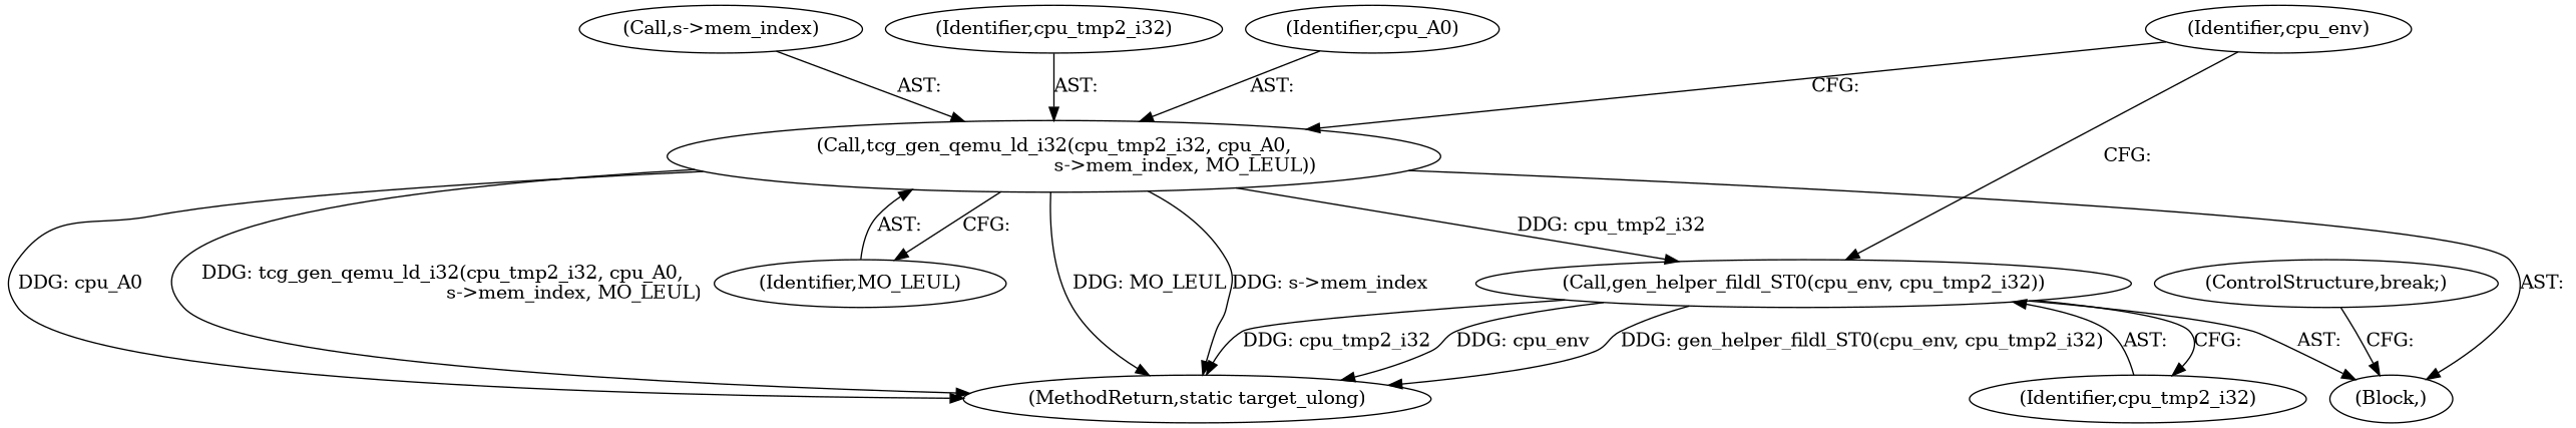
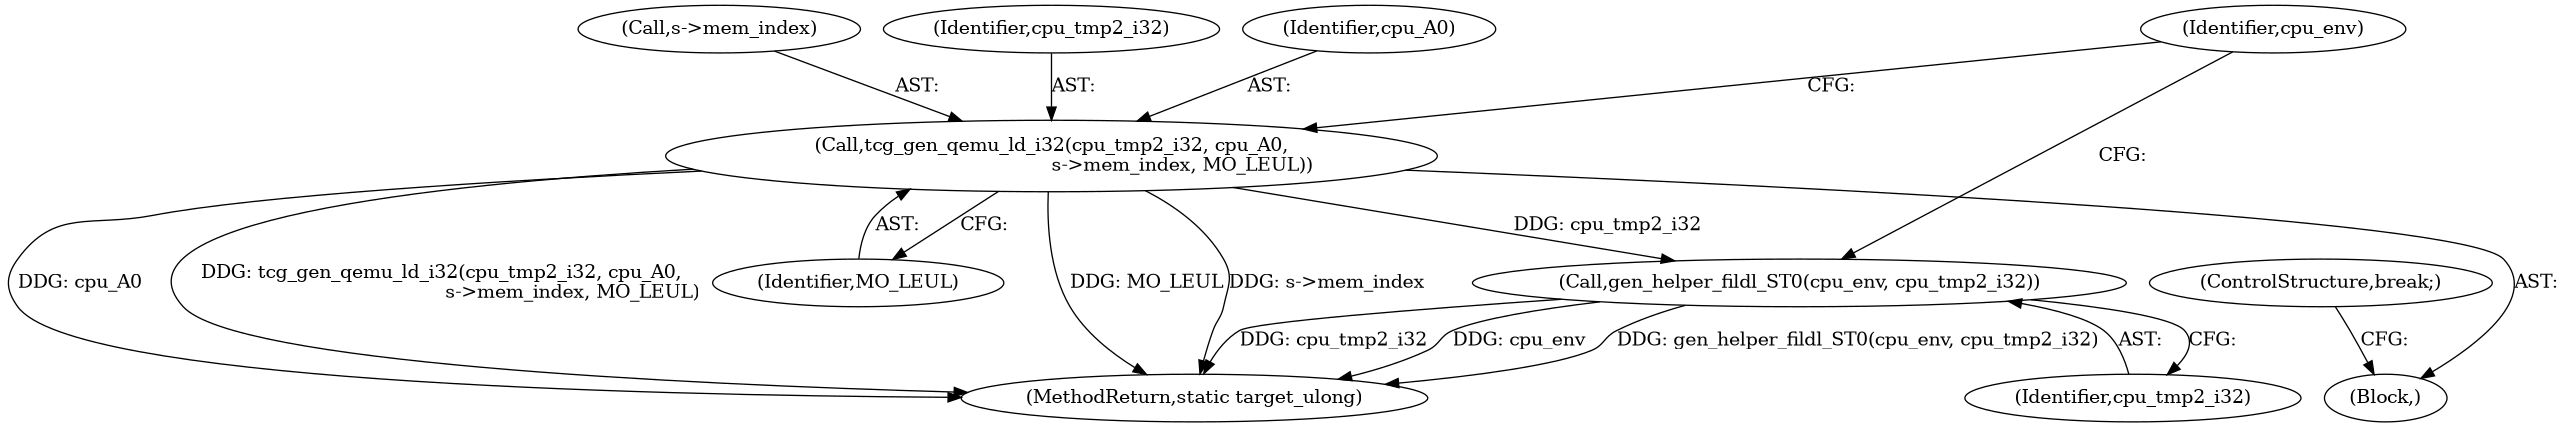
  digraph {
    n1 [label="(Call,tcg_gen_qemu_ld_i32(cpu_tmp2_i32, cpu_A0,\n                                            s->mem_index, MO_LEUL))"]
    n2 [label="(Call,gen_helper_fildl_ST0(cpu_env, cpu_tmp2_i32))"]
    n3 [label="(Identifier,MO_LEUL)"]
    n4 [label="(MethodReturn,static target_ulong)"]
    n5 [label="(Block,)"]
    n6 [label="(Identifier,cpu_tmp2_i32)"]
    n7 [label="(Identifier,cpu_A0)"]
    n8 [label="(Identifier,cpu_tmp2_i32)"]
    n9 [label="(Identifier,cpu_env)"]
    n10 [label="(Call,s->mem_index)"]
    n11 [label="(ControlStructure,break;)"]
    n1 -> n2 [label="DDG: cpu_tmp2_i32"]
    n1 -> n3 [label="CFG: "]
    n1 -> n4 [label="DDG: cpu_A0"]
    n1 -> n4 [label="DDG: MO_LEUL"]
    n1 -> n4 [label="DDG: s->mem_index"]
    n1 -> n4 [label="DDG: tcg_gen_qemu_ld_i32(cpu_tmp2_i32, cpu_A0,\n                                            s->mem_index, MO_LEUL)"]
    n1 -> n5 [label="AST: "]
    n2 -> n4 [label="DDG: gen_helper_fildl_ST0(cpu_env, cpu_tmp2_i32)"]
    n2 -> n4 [label="DDG: cpu_tmp2_i32"]
    n2 -> n4 [label="DDG: cpu_env"]
-   n2 -> n5 [label="AST: "]
    n2 -> n6 [label="CFG: "]
    n3 -> n1 [label="AST: "]
    n6 -> n2 [label="AST: "]
    n7 -> n1 [label="AST: "]
    n8 -> n1 [label="AST: "]
    n9 -> n1 [label="CFG: "]
    n9 -> n2 [label="CFG: "]
    n10 -> n1 [label="AST: "]
    n11 -> n5 [label="CFG: "]
  }
